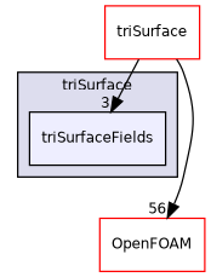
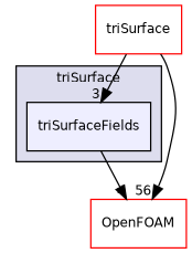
  digraph {
    compound=true
    node [fontname=Helvetica fontsize=10 shape=box color=red]
    edge [labeldistance=1.5 labelfontname=Helvetica labelfontsize=10]
    n1 [fillcolor="#eeeeff" label=triSurfaceFields pencolor=black style=filled color=""]
    n2 [label=OpenFOAM]
    n3 [label=triSurface]
    subgraph cluster_1 {
      bgcolor="#ddddee"
      fontname=Helvetica
      fontsize=10
      label=triSurface
      pencolor=black
      n1
    }
+   n1 -> n2 [headlabel=4]
    n3 -> n1 [headlabel=3]
    n3 -> n2 [headlabel=56]
  }
